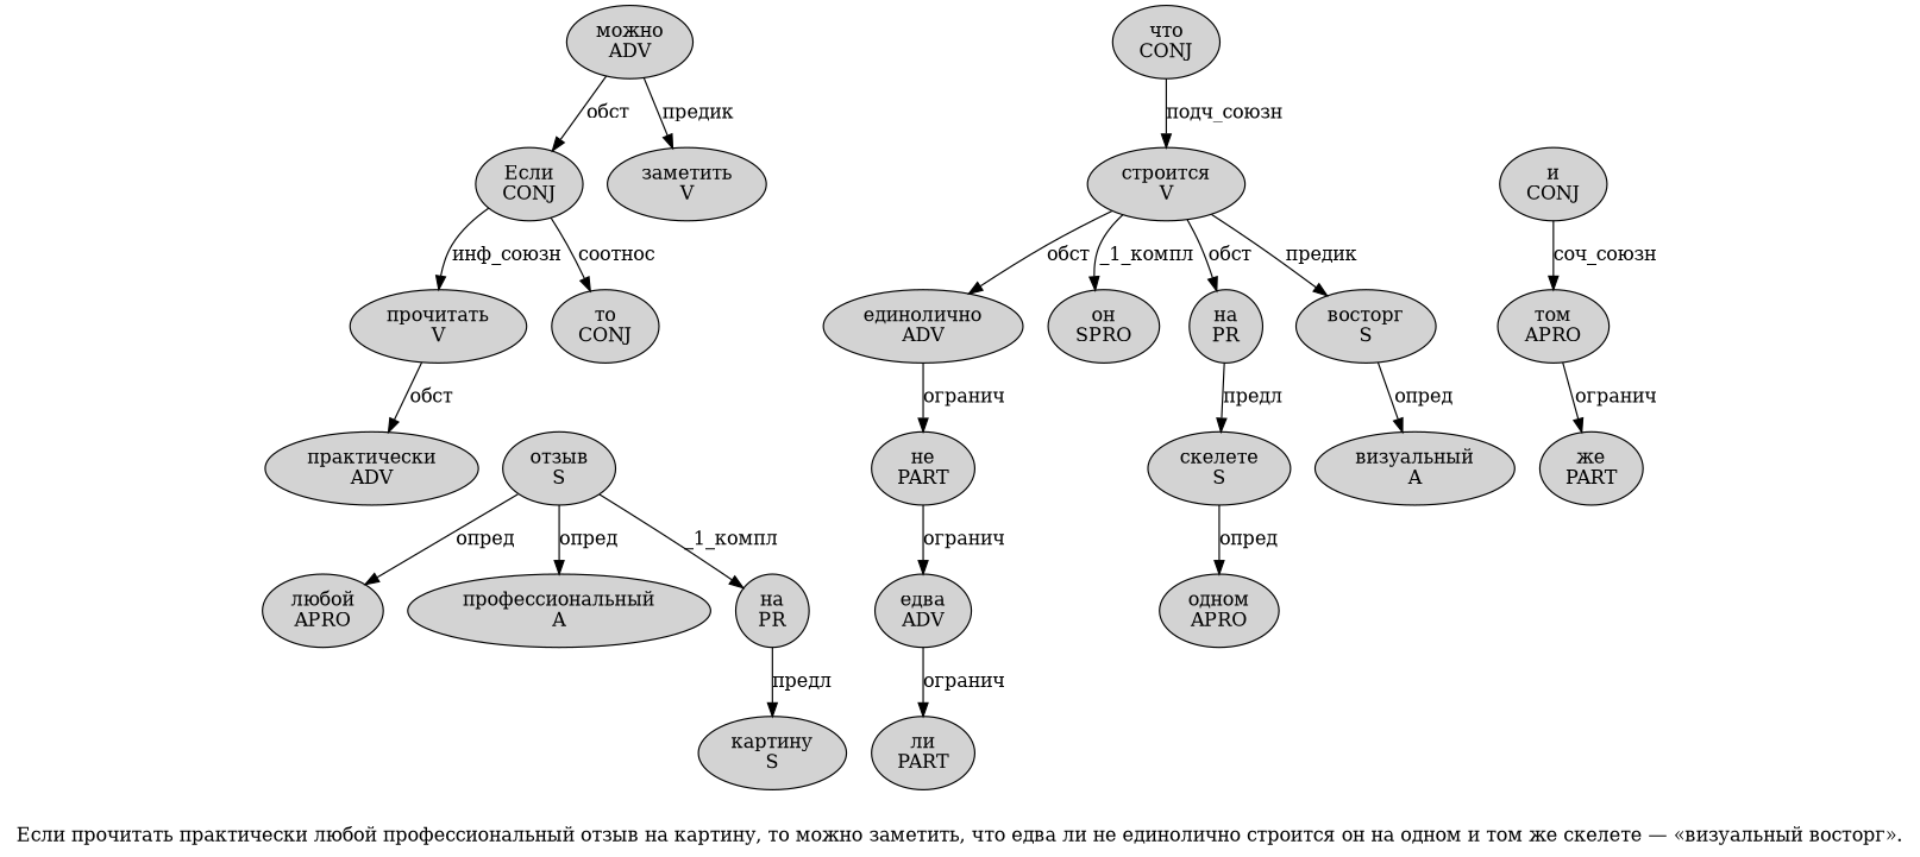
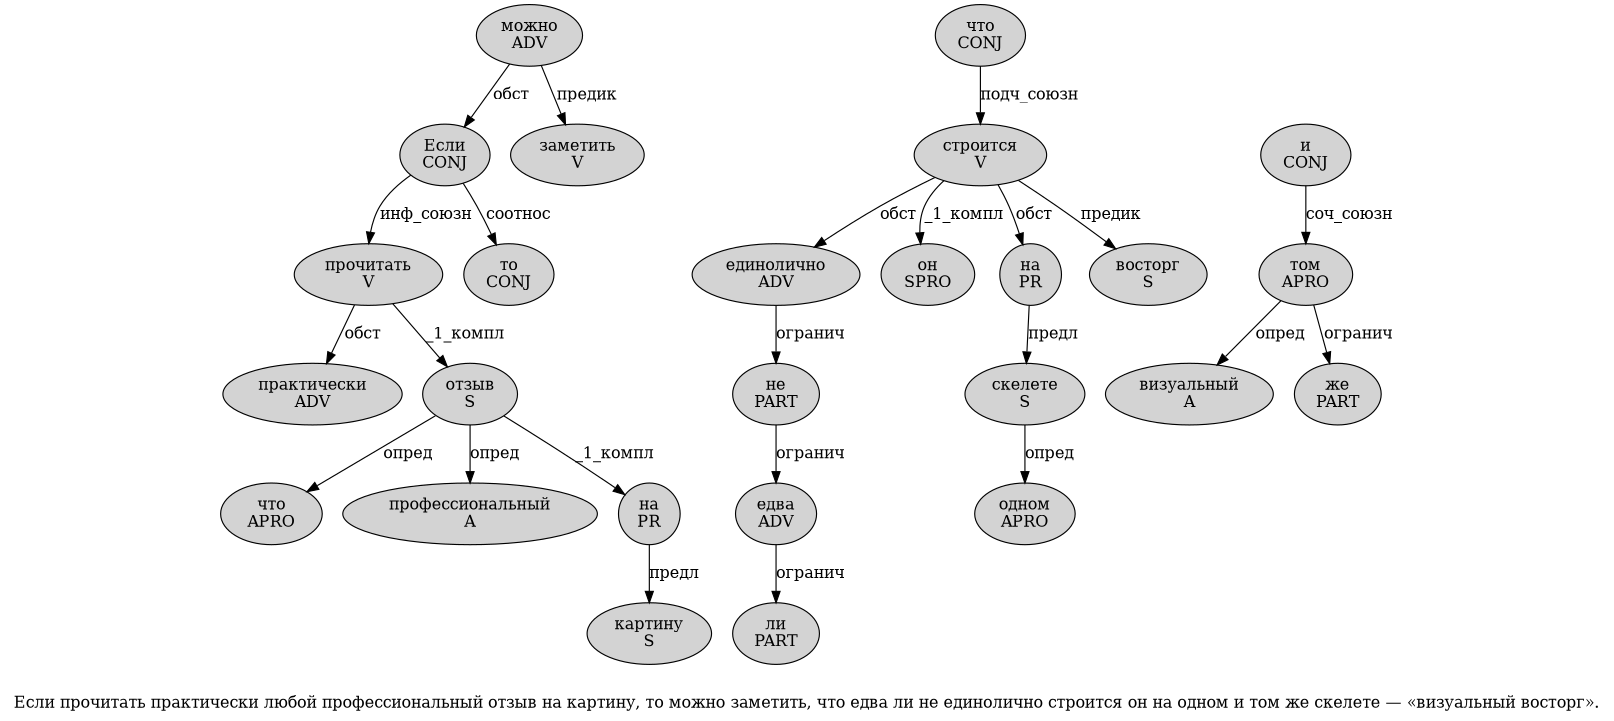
  digraph {
    label="Если прочитать практически любой профессиональный отзыв на картину, то можно заметить, что едва ли не единолично строится он на одном и том же скелете — «визуальный восторг»."
    node [fillcolor=lightgray penwidth=1 shape=ellipse style=filled]
    n1 [label="Если\nCONJ"]
    n2 [label="прочитать\nV"]
    n3 [label="то\nCONJ"]
    n4 [label="практически\nADV"]
    n5 [label="отзыв\nS"]
-   n6 [label="любой\nAPRO"]
+   n6 [label="что\nAPRO"]
    n7 [label="профессиональный\nA"]
    n8 [label="на\nPR"]
    n9 [label="картину\nS"]
    n10 [label="можно\nADV"]
    n11 [label="заметить\nV"]
    n12 [label="что\nCONJ"]
    n13 [label="строится\nV"]
    n14 [label="единолично\nADV"]
    n15 [label="он\nSPRO"]
    n16 [label="на\nPR"]
    n17 [label="восторг\nS"]
    n18 [label="едва\nADV"]
    n19 [label="ли\nPART"]
    n20 [label="не\nPART"]
    n21 [label="скелете\nS"]
    n22 [label="визуальный\nA"]
    n23 [label="одном\nAPRO"]
    n24 [label="и\nCONJ"]
    n25 [label="том\nAPRO"]
    n26 [label="же\nPART"]
    n1 -> n2 [label="инф_союзн"]
    n1 -> n3 [label="соотнос"]
    n2 -> n4 [label="обст"]
+   n2 -> n5 [label="_1_компл"]
    n5 -> n6 [label="опред"]
    n5 -> n7 [label="опред"]
    n5 -> n8 [label="_1_компл"]
    n8 -> n9 [label="предл"]
    n10 -> n1 [label="обст"]
    n10 -> n11 [label="предик"]
    n12 -> n13 [label="подч_союзн"]
    n13 -> n14 [label="обст"]
    n13 -> n15 [label="_1_компл"]
    n13 -> n16 [label="обст"]
    n13 -> n17 [label="предик"]
    n14 -> n20 [label="огранич"]
    n16 -> n21 [label="предл"]
-   n17 -> n22 [label="опред"]
+   n25 -> n22 [label="опред"]
    n18 -> n19 [label="огранич"]
    n20 -> n18 [label="огранич"]
    n21 -> n23 [label="опред"]
    n24 -> n25 [label="соч_союзн"]
    n25 -> n26 [label="огранич"]
  }
